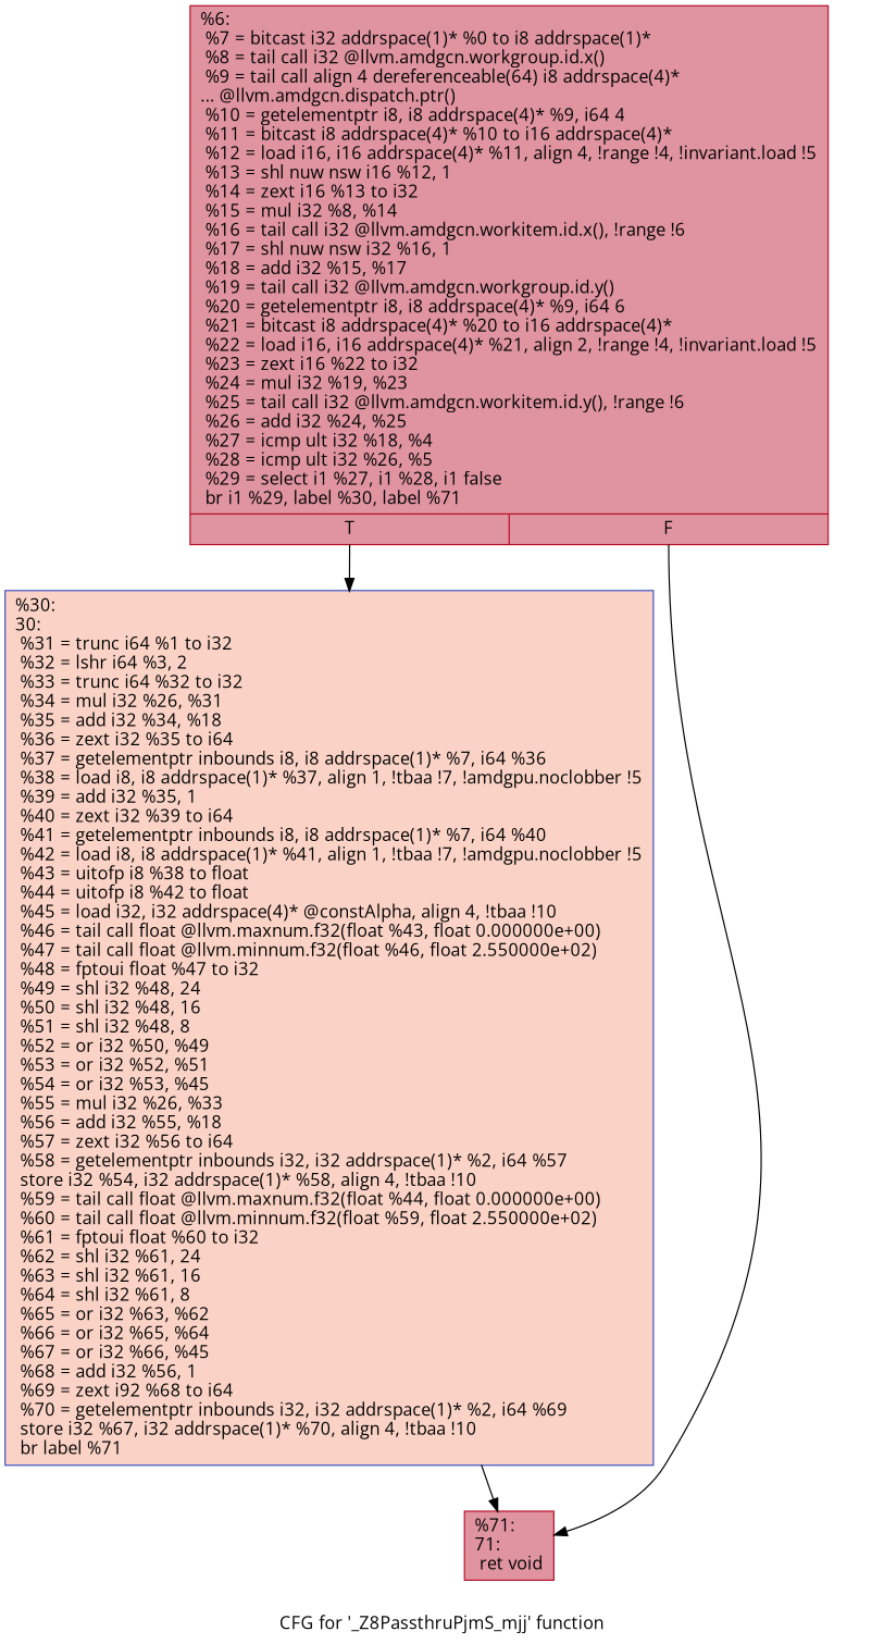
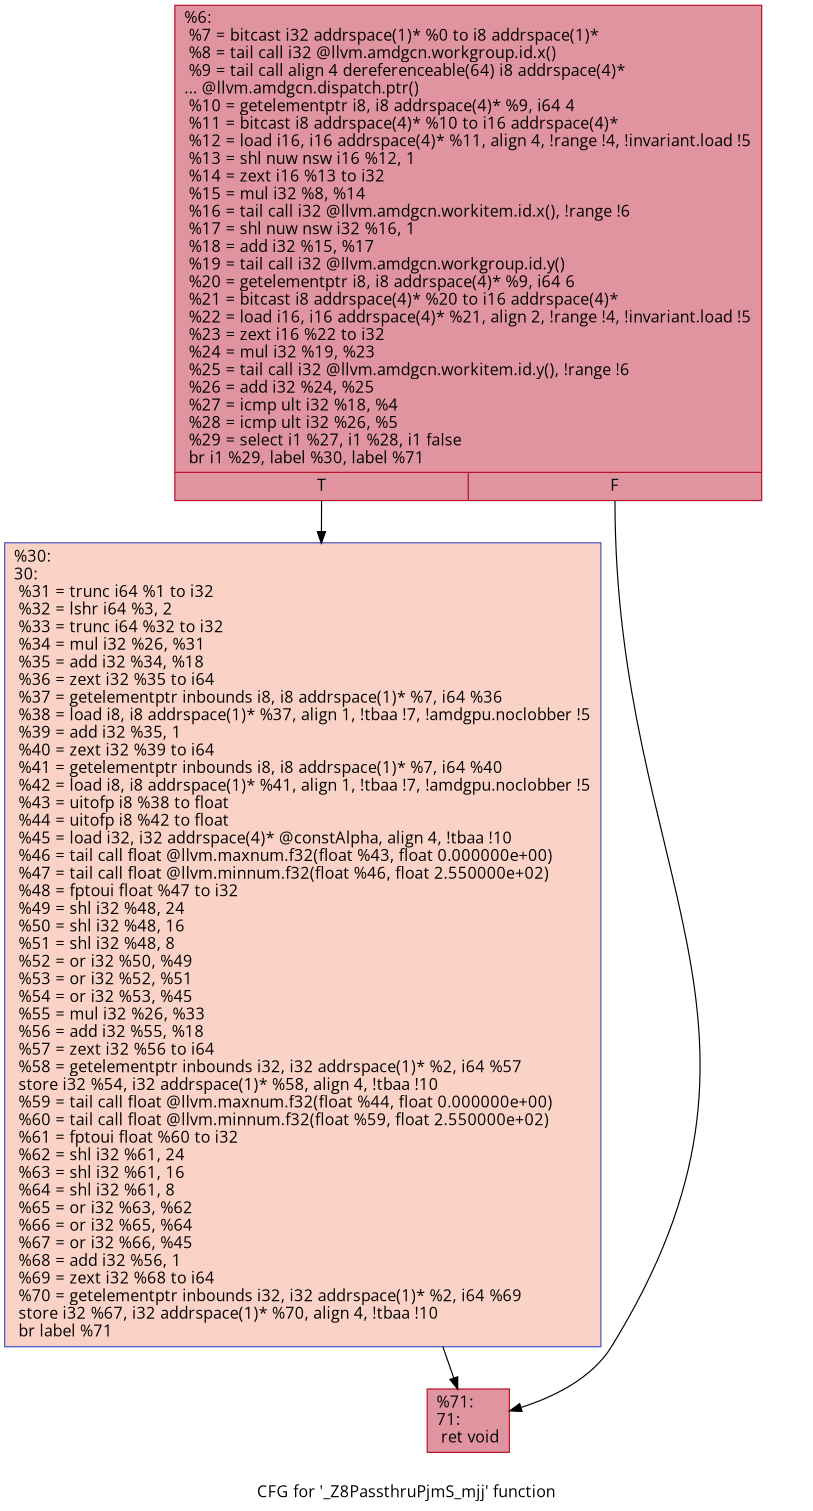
  digraph {
    label="CFG for '_Z8PassthruPjmS_mjj' function"
    fontname="Open Sans"
    node [color="#b70d28ff" fillcolor="#b70d2870" shape=record style=filled fontname="Open Sans"]
    edge [fontname="Open Sans"]
    n1 [label="{%6:\l  %7 = bitcast i32 addrspace(1)* %0 to i8 addrspace(1)*\l  %8 = tail call i32 @llvm.amdgcn.workgroup.id.x()\l  %9 = tail call align 4 dereferenceable(64) i8 addrspace(4)*\l... @llvm.amdgcn.dispatch.ptr()\l  %10 = getelementptr i8, i8 addrspace(4)* %9, i64 4\l  %11 = bitcast i8 addrspace(4)* %10 to i16 addrspace(4)*\l  %12 = load i16, i16 addrspace(4)* %11, align 4, !range !4, !invariant.load !5\l  %13 = shl nuw nsw i16 %12, 1\l  %14 = zext i16 %13 to i32\l  %15 = mul i32 %8, %14\l  %16 = tail call i32 @llvm.amdgcn.workitem.id.x(), !range !6\l  %17 = shl nuw nsw i32 %16, 1\l  %18 = add i32 %15, %17\l  %19 = tail call i32 @llvm.amdgcn.workgroup.id.y()\l  %20 = getelementptr i8, i8 addrspace(4)* %9, i64 6\l  %21 = bitcast i8 addrspace(4)* %20 to i16 addrspace(4)*\l  %22 = load i16, i16 addrspace(4)* %21, align 2, !range !4, !invariant.load !5\l  %23 = zext i16 %22 to i32\l  %24 = mul i32 %19, %23\l  %25 = tail call i32 @llvm.amdgcn.workitem.id.y(), !range !6\l  %26 = add i32 %24, %25\l  %27 = icmp ult i32 %18, %4\l  %28 = icmp ult i32 %26, %5\l  %29 = select i1 %27, i1 %28, i1 false\l  br i1 %29, label %30, label %71\l|{<s0>T|<s1>F}}"]
-   n2 [color="#3d50c3ff" fillcolor="#f59c7d70" label="{%30:\l30:                                               \l  %31 = trunc i64 %1 to i32\l  %32 = lshr i64 %3, 2\l  %33 = trunc i64 %32 to i32\l  %34 = mul i32 %26, %31\l  %35 = add i32 %34, %18\l  %36 = zext i32 %35 to i64\l  %37 = getelementptr inbounds i8, i8 addrspace(1)* %7, i64 %36\l  %38 = load i8, i8 addrspace(1)* %37, align 1, !tbaa !7, !amdgpu.noclobber !5\l  %39 = add i32 %35, 1\l  %40 = zext i32 %39 to i64\l  %41 = getelementptr inbounds i8, i8 addrspace(1)* %7, i64 %40\l  %42 = load i8, i8 addrspace(1)* %41, align 1, !tbaa !7, !amdgpu.noclobber !5\l  %43 = uitofp i8 %38 to float\l  %44 = uitofp i8 %42 to float\l  %45 = load i32, i32 addrspace(4)* @constAlpha, align 4, !tbaa !10\l  %46 = tail call float @llvm.maxnum.f32(float %43, float 0.000000e+00)\l  %47 = tail call float @llvm.minnum.f32(float %46, float 2.550000e+02)\l  %48 = fptoui float %47 to i32\l  %49 = shl i32 %48, 24\l  %50 = shl i32 %48, 16\l  %51 = shl i32 %48, 8\l  %52 = or i32 %50, %49\l  %53 = or i32 %52, %51\l  %54 = or i32 %53, %45\l  %55 = mul i32 %26, %33\l  %56 = add i32 %55, %18\l  %57 = zext i32 %56 to i64\l  %58 = getelementptr inbounds i32, i32 addrspace(1)* %2, i64 %57\l  store i32 %54, i32 addrspace(1)* %58, align 4, !tbaa !10\l  %59 = tail call float @llvm.maxnum.f32(float %44, float 0.000000e+00)\l  %60 = tail call float @llvm.minnum.f32(float %59, float 2.550000e+02)\l  %61 = fptoui float %60 to i32\l  %62 = shl i32 %61, 24\l  %63 = shl i32 %61, 16\l  %64 = shl i32 %61, 8\l  %65 = or i32 %63, %62\l  %66 = or i32 %65, %64\l  %67 = or i32 %66, %45\l  %68 = add i32 %56, 1\l  %69 = zext i92 %68 to i64\l  %70 = getelementptr inbounds i32, i32 addrspace(1)* %2, i64 %69\l  store i32 %67, i32 addrspace(1)* %70, align 4, !tbaa !10\l  br label %71\l}"]
+   n2 [color="#3d50c3ff" fillcolor="#f59c7d70" label="{%30:\l30:                                               \l  %31 = trunc i64 %1 to i32\l  %32 = lshr i64 %3, 2\l  %33 = trunc i64 %32 to i32\l  %34 = mul i32 %26, %31\l  %35 = add i32 %34, %18\l  %36 = zext i32 %35 to i64\l  %37 = getelementptr inbounds i8, i8 addrspace(1)* %7, i64 %36\l  %38 = load i8, i8 addrspace(1)* %37, align 1, !tbaa !7, !amdgpu.noclobber !5\l  %39 = add i32 %35, 1\l  %40 = zext i32 %39 to i64\l  %41 = getelementptr inbounds i8, i8 addrspace(1)* %7, i64 %40\l  %42 = load i8, i8 addrspace(1)* %41, align 1, !tbaa !7, !amdgpu.noclobber !5\l  %43 = uitofp i8 %38 to float\l  %44 = uitofp i8 %42 to float\l  %45 = load i32, i32 addrspace(4)* @constAlpha, align 4, !tbaa !10\l  %46 = tail call float @llvm.maxnum.f32(float %43, float 0.000000e+00)\l  %47 = tail call float @llvm.minnum.f32(float %46, float 2.550000e+02)\l  %48 = fptoui float %47 to i32\l  %49 = shl i32 %48, 24\l  %50 = shl i32 %48, 16\l  %51 = shl i32 %48, 8\l  %52 = or i32 %50, %49\l  %53 = or i32 %52, %51\l  %54 = or i32 %53, %45\l  %55 = mul i32 %26, %33\l  %56 = add i32 %55, %18\l  %57 = zext i32 %56 to i64\l  %58 = getelementptr inbounds i32, i32 addrspace(1)* %2, i64 %57\l  store i32 %54, i32 addrspace(1)* %58, align 4, !tbaa !10\l  %59 = tail call float @llvm.maxnum.f32(float %44, float 0.000000e+00)\l  %60 = tail call float @llvm.minnum.f32(float %59, float 2.550000e+02)\l  %61 = fptoui float %60 to i32\l  %62 = shl i32 %61, 24\l  %63 = shl i32 %61, 16\l  %64 = shl i32 %61, 8\l  %65 = or i32 %63, %62\l  %66 = or i32 %65, %64\l  %67 = or i32 %66, %45\l  %68 = add i32 %56, 1\l  %69 = zext i32 %68 to i64\l  %70 = getelementptr inbounds i32, i32 addrspace(1)* %2, i64 %69\l  store i32 %67, i32 addrspace(1)* %70, align 4, !tbaa !10\l  br label %71\l}"]
    n3 [label="{%71:\l71:                                               \l  ret void\l}"]
    n1 -> n2 [tailport=s0]
    n1 -> n3 [tailport=s1]
    n2 -> n3
  }
